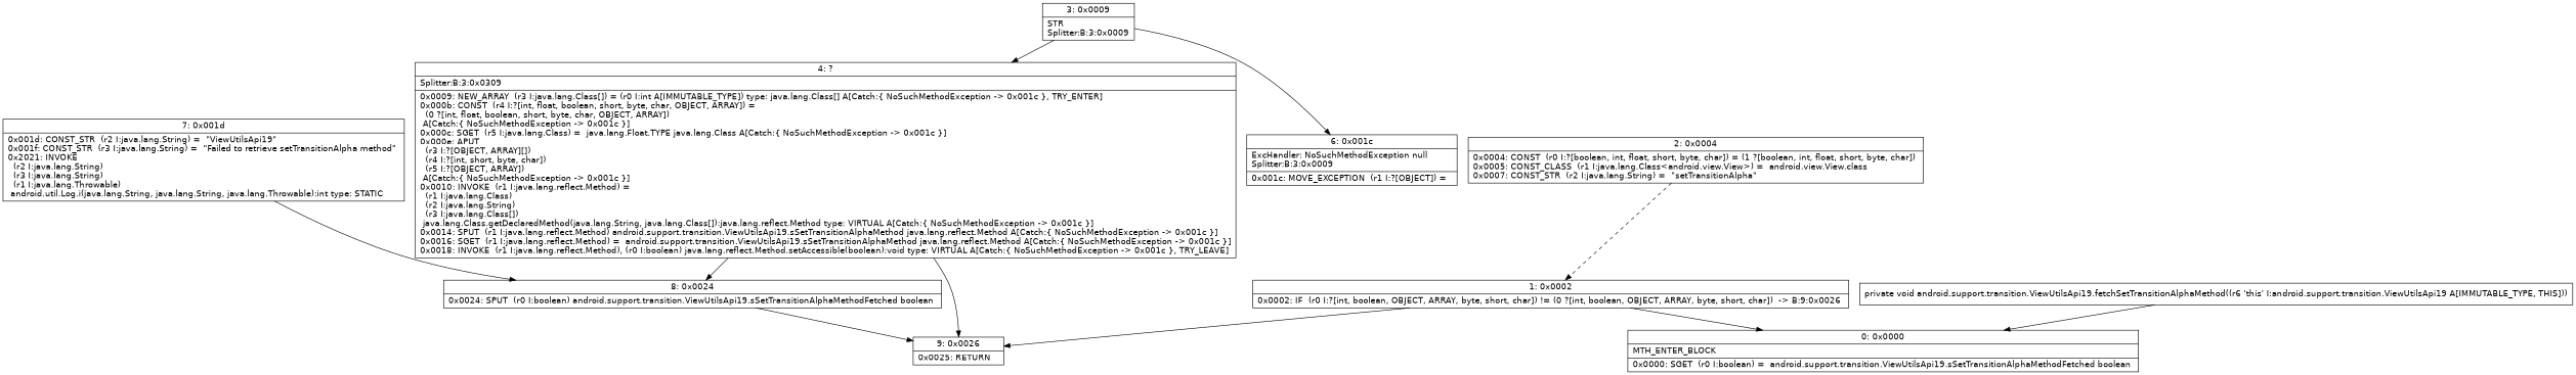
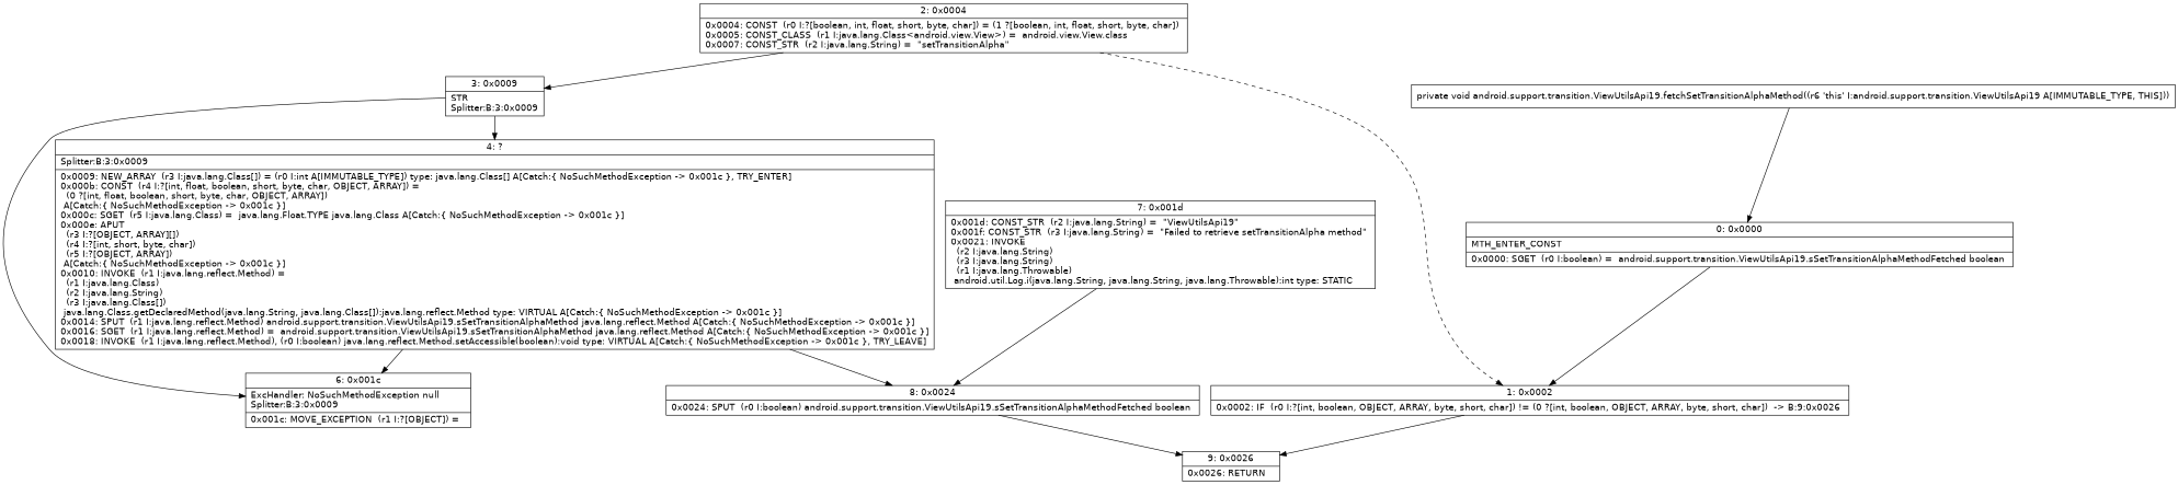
  digraph {
    fontname="DejaVu Sans"
    node [fontname="DejaVu Sans" shape=record]
    edge [fontname="DejaVu Sans"]
-   n1 [label="{0\:\ 0x0000|MTH_ENTER_BLOCK\l|0x0000: SGET  (r0 I:boolean) =  android.support.transition.ViewUtilsApi19.sSetTransitionAlphaMethodFetched boolean \l}"]
+   n1 [label="{0\:\ 0x0000|MTH_ENTER_CONST\l|0x0000: SGET  (r0 I:boolean) =  android.support.transition.ViewUtilsApi19.sSetTransitionAlphaMethodFetched boolean \l}"]
    n2 [label="{1\:\ 0x0002|0x0002: IF  (r0 I:?[int, boolean, OBJECT, ARRAY, byte, short, char]) != (0 ?[int, boolean, OBJECT, ARRAY, byte, short, char])  \-\> B:9:0x0026 \l}"]
-   n3 [label="{9\:\ 0x0026|0x0025: RETURN   \l}"]
+   n3 [label="{9\:\ 0x0026|0x0026: RETURN   \l}"]
    n4 [label="{2\:\ 0x0004|0x0004: CONST  (r0 I:?[boolean, int, float, short, byte, char]) = (1 ?[boolean, int, float, short, byte, char]) \l0x0005: CONST_CLASS  (r1 I:java.lang.Class\<android.view.View\>) =  android.view.View.class \l0x0007: CONST_STR  (r2 I:java.lang.String) =  \"setTransitionAlpha\" \l}"]
    n5 [label="{3\:\ 0x0009|STR\lSplitter:B:3:0x0009\l}"]
-   n6 [label="{4\:\ ?|Splitter:B:3:0x0309\l|0x0009: NEW_ARRAY  (r3 I:java.lang.Class[]) = (r0 I:int A[IMMUTABLE_TYPE]) type: java.lang.Class[] A[Catch:\{ NoSuchMethodException \-\> 0x001c \}, TRY_ENTER]\l0x000b: CONST  (r4 I:?[int, float, boolean, short, byte, char, OBJECT, ARRAY]) = \l  (0 ?[int, float, boolean, short, byte, char, OBJECT, ARRAY])\l A[Catch:\{ NoSuchMethodException \-\> 0x001c \}]\l0x000c: SGET  (r5 I:java.lang.Class) =  java.lang.Float.TYPE java.lang.Class A[Catch:\{ NoSuchMethodException \-\> 0x001c \}]\l0x000e: APUT  \l  (r3 I:?[OBJECT, ARRAY][])\l  (r4 I:?[int, short, byte, char])\l  (r5 I:?[OBJECT, ARRAY])\l A[Catch:\{ NoSuchMethodException \-\> 0x001c \}]\l0x0010: INVOKE  (r1 I:java.lang.reflect.Method) = \l  (r1 I:java.lang.Class)\l  (r2 I:java.lang.String)\l  (r3 I:java.lang.Class[])\l java.lang.Class.getDeclaredMethod(java.lang.String, java.lang.Class[]):java.lang.reflect.Method type: VIRTUAL A[Catch:\{ NoSuchMethodException \-\> 0x001c \}]\l0x0014: SPUT  (r1 I:java.lang.reflect.Method) android.support.transition.ViewUtilsApi19.sSetTransitionAlphaMethod java.lang.reflect.Method A[Catch:\{ NoSuchMethodException \-\> 0x001c \}]\l0x0016: SGET  (r1 I:java.lang.reflect.Method) =  android.support.transition.ViewUtilsApi19.sSetTransitionAlphaMethod java.lang.reflect.Method A[Catch:\{ NoSuchMethodException \-\> 0x001c \}]\l0x0018: INVOKE  (r1 I:java.lang.reflect.Method), (r0 I:boolean) java.lang.reflect.Method.setAccessible(boolean):void type: VIRTUAL A[Catch:\{ NoSuchMethodException \-\> 0x001c \}, TRY_LEAVE]\l}"]
+   n6 [label="{4\:\ ?|Splitter:B:3:0x0009\l|0x0009: NEW_ARRAY  (r3 I:java.lang.Class[]) = (r0 I:int A[IMMUTABLE_TYPE]) type: java.lang.Class[] A[Catch:\{ NoSuchMethodException \-\> 0x001c \}, TRY_ENTER]\l0x000b: CONST  (r4 I:?[int, float, boolean, short, byte, char, OBJECT, ARRAY]) = \l  (0 ?[int, float, boolean, short, byte, char, OBJECT, ARRAY])\l A[Catch:\{ NoSuchMethodException \-\> 0x001c \}]\l0x000c: SGET  (r5 I:java.lang.Class) =  java.lang.Float.TYPE java.lang.Class A[Catch:\{ NoSuchMethodException \-\> 0x001c \}]\l0x000e: APUT  \l  (r3 I:?[OBJECT, ARRAY][])\l  (r4 I:?[int, short, byte, char])\l  (r5 I:?[OBJECT, ARRAY])\l A[Catch:\{ NoSuchMethodException \-\> 0x001c \}]\l0x0010: INVOKE  (r1 I:java.lang.reflect.Method) = \l  (r1 I:java.lang.Class)\l  (r2 I:java.lang.String)\l  (r3 I:java.lang.Class[])\l java.lang.Class.getDeclaredMethod(java.lang.String, java.lang.Class[]):java.lang.reflect.Method type: VIRTUAL A[Catch:\{ NoSuchMethodException \-\> 0x001c \}]\l0x0014: SPUT  (r1 I:java.lang.reflect.Method) android.support.transition.ViewUtilsApi19.sSetTransitionAlphaMethod java.lang.reflect.Method A[Catch:\{ NoSuchMethodException \-\> 0x001c \}]\l0x0016: SGET  (r1 I:java.lang.reflect.Method) =  android.support.transition.ViewUtilsApi19.sSetTransitionAlphaMethod java.lang.reflect.Method A[Catch:\{ NoSuchMethodException \-\> 0x001c \}]\l0x0018: INVOKE  (r1 I:java.lang.reflect.Method), (r0 I:boolean) java.lang.reflect.Method.setAccessible(boolean):void type: VIRTUAL A[Catch:\{ NoSuchMethodException \-\> 0x001c \}, TRY_LEAVE]\l}"]
    n7 [label="{6\:\ 0x001c|ExcHandler: NoSuchMethodException null\lSplitter:B:3:0x0009\l|0x001c: MOVE_EXCEPTION  (r1 I:?[OBJECT]) =  \l}"]
    n8 [label="{8\:\ 0x0024|0x0024: SPUT  (r0 I:boolean) android.support.transition.ViewUtilsApi19.sSetTransitionAlphaMethodFetched boolean \l}"]
-   n9 [label="{7\:\ 0x001d|0x001d: CONST_STR  (r2 I:java.lang.String) =  \"ViewUtilsApi19\" \l0x001f: CONST_STR  (r3 I:java.lang.String) =  \"Failed to retrieve setTransitionAlpha method\" \l0x2021: INVOKE  \l  (r2 I:java.lang.String)\l  (r3 I:java.lang.String)\l  (r1 I:java.lang.Throwable)\l android.util.Log.i(java.lang.String, java.lang.String, java.lang.Throwable):int type: STATIC \l}"]
+   n9 [label="{7\:\ 0x001d|0x001d: CONST_STR  (r2 I:java.lang.String) =  \"ViewUtilsApi19\" \l0x001f: CONST_STR  (r3 I:java.lang.String) =  \"Failed to retrieve setTransitionAlpha method\" \l0x0021: INVOKE  \l  (r2 I:java.lang.String)\l  (r3 I:java.lang.String)\l  (r1 I:java.lang.Throwable)\l android.util.Log.i(java.lang.String, java.lang.String, java.lang.Throwable):int type: STATIC \l}"]
    n10 [label="{private void android.support.transition.ViewUtilsApi19.fetchSetTransitionAlphaMethod((r6 'this' I:android.support.transition.ViewUtilsApi19 A[IMMUTABLE_TYPE, THIS])) }"]
-   n2 -> n1
+   n1 -> n2
    n2 -> n3
    n4 -> n2 [style=dashed]
+   n4 -> n5
    n5 -> n6
    n5 -> n7
-   n6 -> n3
+   n6 -> n7
    n6 -> n8
    n8 -> n3
    n9 -> n8
    n10 -> n1
  }
